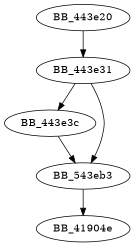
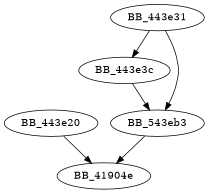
  digraph {
    BB_443e20
    BB_443e31
    BB_443e3c
    n4 [label=BB_543eb3]
    n5 [label=BB_41904e]
-   BB_443e20 -> BB_443e31
+   BB_443e20 -> n5
    BB_443e31 -> BB_443e3c
    BB_443e31 -> n4
    BB_443e3c -> n4
    n4 -> n5
  }
